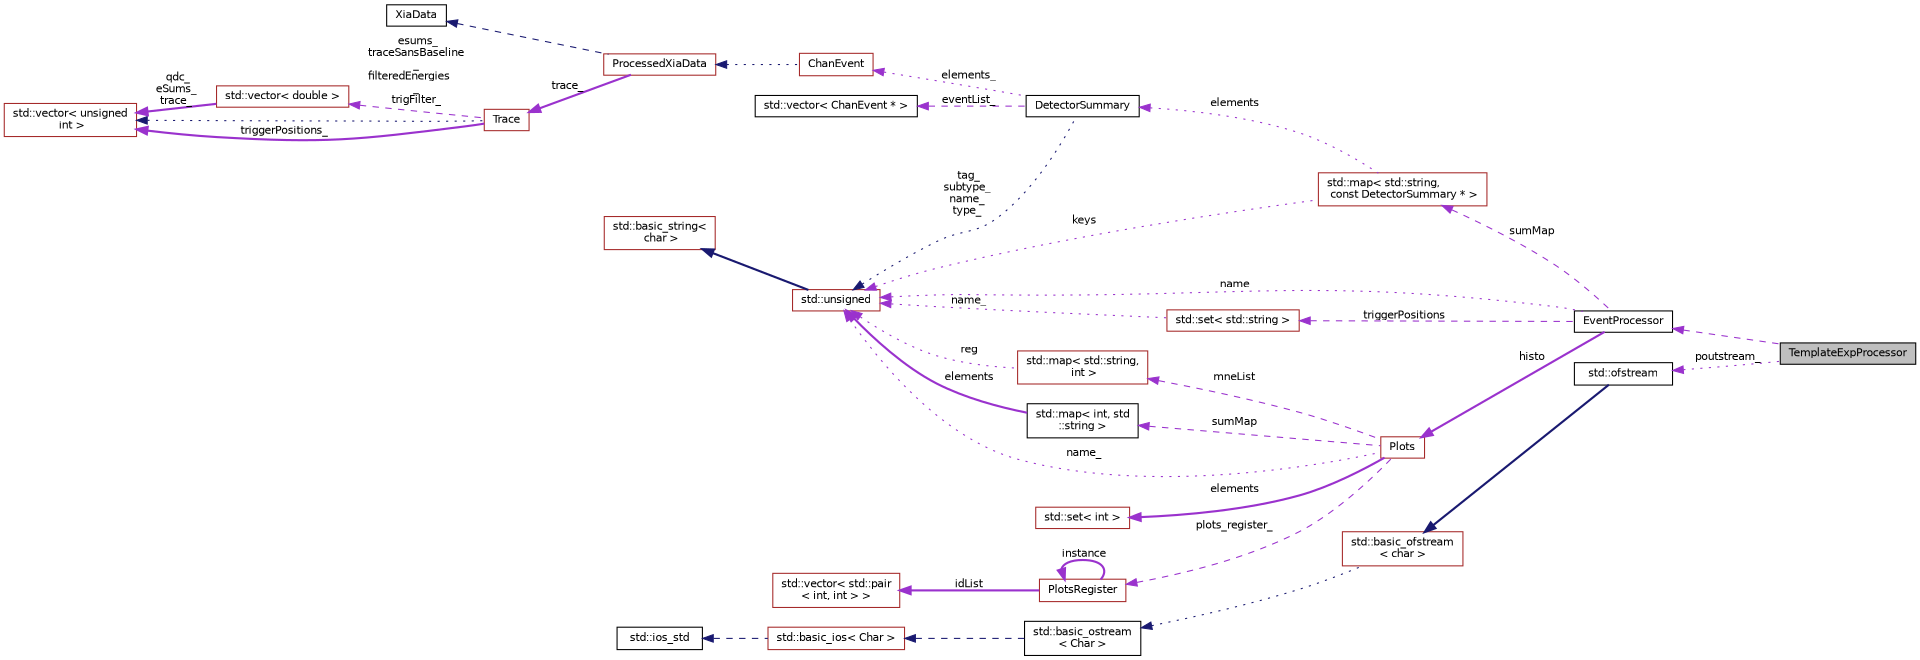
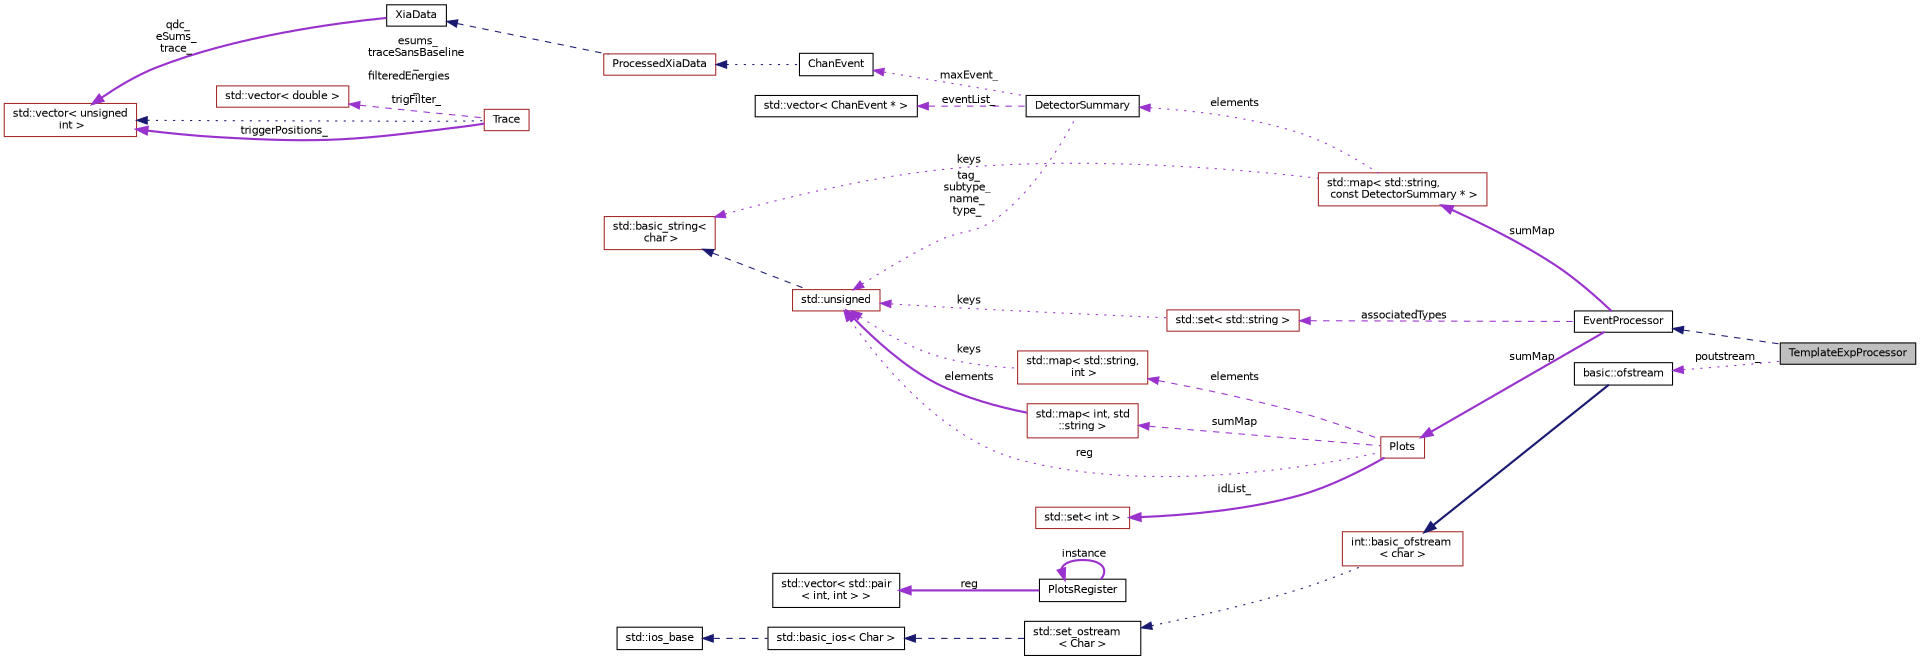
  digraph {
    rankdir=LR
    node [color=brown fillcolor=white fontname=Helvetica fontsize=10 shape=record style=filled]
    edge [color=darkorchid3 dir=back fontname=Helvetica fontsize=10 labelfontname=Helvetica labelfontsize=10 style=dotted]
    n1 [color=black fillcolor=grey75 fontcolor=black height=0.2 label=TemplateExpProcessor width=0.4]
    n2 [color=black height=0.2 label=EventProcessor width=0.4]
    n3 [height=0.2 label="std::set\< std::string \>" width=0.4]
    n4 [height=0.2 label="std::unsigned" width=0.4]
    n5 [height=0.2 label="std::map\< std::string,\l const DetectorSummary * \>" width=0.4]
    n6 [color=black height=0.2 label=DetectorSummary width=0.4]
    n7 [height=0.2 label=Plots width=0.4]
    n8 [height=0.2 label="std::map\< std::string,\l int \>" width=0.4]
-   n9 [color=black height=0.2 label="std::map\< int, std\l::string \>" width=0.4]
+   n9 [height=0.2 label="std::map\< int, std\l::string \>" width=0.4]
    n10 [height=0.2 label="std::basic_string\<\l char \>" width=0.4]
-   n11 [height=0.2 label=ChanEvent width=0.4]
+   n11 [color=black height=0.2 label=ChanEvent width=0.4]
    n12 [color=black height=0.2 label="std::vector\< ChanEvent * \>" width=0.4]
    n13 [height=0.2 label=ProcessedXiaData width=0.4]
    n14 [color=black height=0.2 label=XiaData width=0.4]
    n15 [height=0.2 label="std::vector\< unsigned\l int \>" width=0.4]
    n16 [height=0.2 label=Trace width=0.4]
    n17 [height=0.2 label="std::vector\< double \>" width=0.4]
-   n18 [height=0.2 label=PlotsRegister width=0.4]
-   n19 [height=0.2 label="std::vector\< std::pair\l\< int, int \> \>" width=0.4]
+   n18 [color=black height=0.2 label=PlotsRegister width=0.4]
+   n19 [color=black height=0.2 label="std::vector\< std::pair\l\< int, int \> \>" width=0.4]
    n20 [height=0.2 label="std::set\< int \>" width=0.4]
-   n21 [color=black height=0.2 label="std::ofstream" width=0.4]
-   n22 [height=0.2 label="std::basic_ofstream\l\< char \>" width=0.4]
-   n23 [color=black height=0.2 label="std::basic_ostream\l\< Char \>" width=0.4]
-   n24 [height=0.2 label="std::basic_ios\< Char \>" width=0.4]
-   n25 [color=black height=0.2 label="std::ios_std" width=0.4]
-   n2 -> n1 [style=dashed]
-   n3 -> n2 [label=" triggerPositions" style=dashed]
-   n4 -> n2 [label=" name"]
-   n4 -> n3 [label=" name_"]
-   n4 -> n5 [label=" keys"]
-   n4 -> n6 [color=midnightblue label=" tag_\nsubtype_\nname_\ntype_"]
-   n4 -> n7 [label=" name_"]
-   n4 -> n8 [label=" reg"]
+   n21 [color=black height=0.2 label="basic::ofstream" width=0.4]
+   n22 [height=0.2 label="int::basic_ofstream\l\< char \>" width=0.4]
+   n23 [color=black height=0.2 label="std::set_ostream\l\< Char \>" width=0.4]
+   n24 [color=black height=0.2 label="std::basic_ios\< Char \>" width=0.4]
+   n25 [color=black height=0.2 label="std::ios_base" width=0.4]
+   n2 -> n1 [color=midnightblue style=dashed]
+   n3 -> n2 [label=" associatedTypes" style=dashed]
+   n4 -> n3 [label=" keys"]
+   n10 -> n5 [label=" keys"]
+   n4 -> n6 [label=" tag_\nsubtype_\nname_\ntype_"]
+   n4 -> n7 [label=" reg"]
+   n4 -> n8 [label=" keys"]
    n4 -> n9 [label=" elements" style=bold]
-   n5 -> n2 [label=" sumMap" style=dashed]
+   n5 -> n2 [label=" sumMap" style=bold]
    n6 -> n5 [label=" elements"]
-   n7 -> n2 [label=" histo" style=bold]
-   n8 -> n7 [label=" mneList" style=dashed]
+   n7 -> n2 [label=" sumMap" style=bold]
+   n8 -> n7 [label=" elements" style=dashed]
    n9 -> n7 [label=" sumMap" style=dashed]
-   n10 -> n4 [color=midnightblue style=bold]
-   n11 -> n6 [label=" elements_"]
+   n10 -> n4 [color=midnightblue style=dashed]
+   n11 -> n6 [label=" maxEvent_"]
    n12 -> n6 [label=" eventList_" style=dashed]
    n13 -> n11 [color=midnightblue]
    n14 -> n13 [color=midnightblue style=dashed]
-   n15 -> n17 [label=" qdc_\neSums_\ntrace_" style=bold]
+   n15 -> n14 [label=" qdc_\neSums_\ntrace_" style=bold]
    n15 -> n16 [color=midnightblue]
    n15 -> n16 [label=" triggerPositions_" style=bold]
-   n16 -> n13 [label=" trace_" style=bold]
    n17 -> n16 [label=" esums_\ntraceSansBaseline\l_\nfilteredEnergies\l_\ntrigFilter_" style=dashed]
-   n18 -> n7 [label=" plots_register_" style=dashed]
    n18 -> n18 [label=" instance" style=bold]
-   n19 -> n18 [label=" idList" style=bold]
-   n20 -> n7 [label=" elements" style=bold]
+   n19 -> n18 [label=" reg" style=bold]
+   n20 -> n7 [label=" idList_" style=bold]
    n21 -> n1 [label=" poutstream_"]
    n22 -> n21 [color=midnightblue style=bold]
    n23 -> n22 [color=midnightblue]
    n24 -> n23 [color=midnightblue style=dashed]
    n25 -> n24 [color=midnightblue style=dashed]
  }
